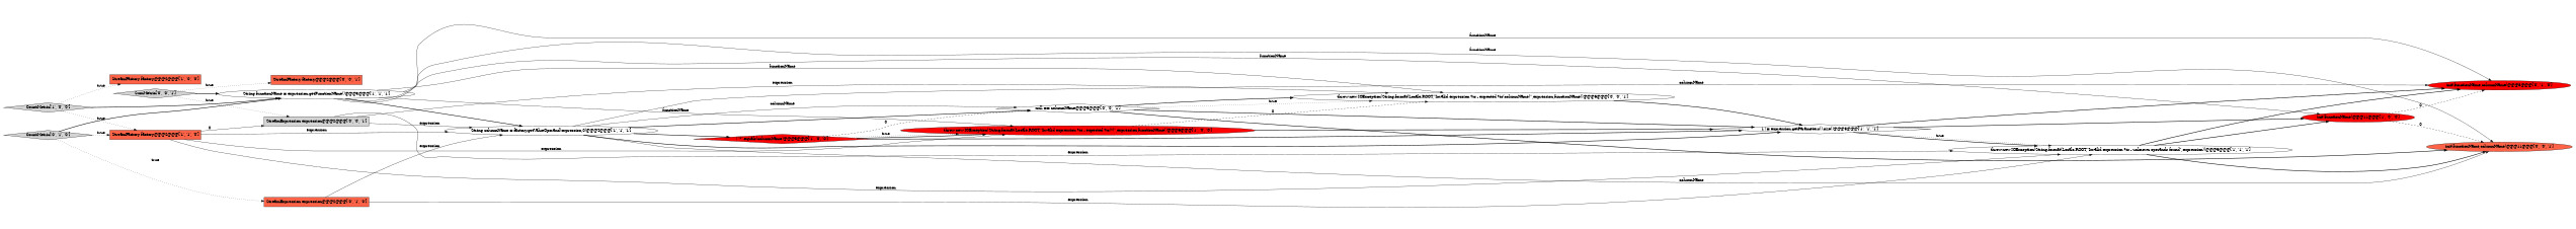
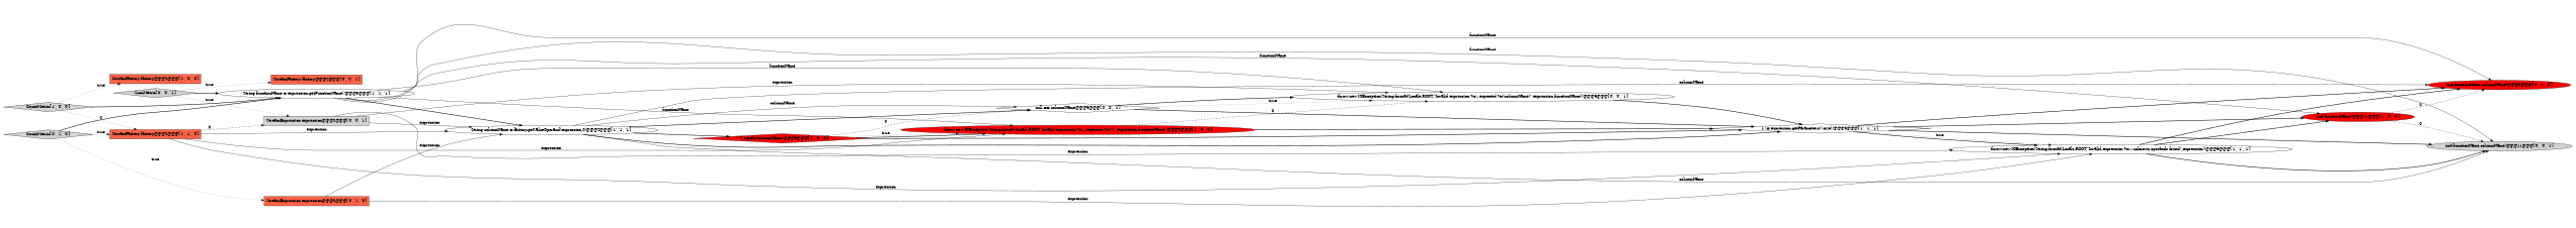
  digraph {
    rankdir=LR
    node [fillcolor=white shape=ellipse style=filled]
    edge [style=bold]
    n1 [fillcolor=lightgray label="SumMetric['0', '0', '1']" shape=diamond]
    n2 [fillcolor=lightgray label="StreamExpression expression@@@2@@@['0', '0', '1']" shape=box]
    n3 [fillcolor=tomato label="StreamFactory factory@@@2@@@['0', '0', '1']" shape=box]
    n4 [label="String functionName = expression.getFunctionName()@@@3@@@['1', '1', '1']"]
    n5 [label="throw new IOException(String.format(Locale.ROOT,\"Invalid expression %s - expected %s(columnName)\",expression,functionName))@@@6@@@['0', '0', '1']"]
    n6 [label="throw new IOException(String.format(Locale.ROOT,\"Invalid expression %s - unknown operands found\",expression))@@@9@@@['1', '1', '1']"]
    n7 [label="String columnName = factory.getValueOperand(expression,0)@@@4@@@['1', '1', '1']"]
-   n8 [fillcolor=tomato label="init(functionName,columnName)@@@11@@@['0', '0', '1']"]
+   n8 [fillcolor=lightgray label="init(functionName,columnName)@@@11@@@['0', '0', '1']"]
    n9 [fillcolor=red label="init(functionName,columnName)@@@8@@@['0', '1', '0']"]
    n10 [fillcolor=red label="init(functionName)@@@11@@@['1', '0', '0']"]
    n11 [fillcolor=red label="throw new IOException(String.format(Locale.ROOT,\"Invalid expression %s - expected %s(*)\",expression,functionName))@@@6@@@['1', '0', '0']"]
    n12 [label="null == columnName@@@5@@@['0', '0', '1']" shape=diamond]
    n13 [label="1 != expression.getParameters().size()@@@8@@@['1', '1', '1']" shape=diamond]
    n14 [fillcolor=tomato label="StreamExpression expression@@@2@@@['0', '1', '0']" shape=box]
    n15 [fillcolor=red label="!\"*\".equals(columnName)@@@5@@@['1', '0', '0']" shape=diamond]
    n16 [fillcolor=lightgray label="CountMetric['1', '0', '0']" shape=diamond]
    n17 [fillcolor=tomato label="StreamFactory factory@@@2@@@['1', '0', '0']" shape=box]
    n18 [fillcolor=tomato label="StreamFactory factory@@@2@@@['1', '1', '0']" shape=box]
    n19 [fillcolor=lightgray label="CountMetric['0', '1', '0']" shape=diamond]
    n1 -> n2 [label=true style=dotted]
    n1 -> n3 [label=true style=dotted]
    n1 -> n4
    n2 -> n5 [label=expression style=solid]
    n2 -> n6 [label=expression style=solid]
    n2 -> n7 [label=expression style=solid]
    n4 -> n5 [label=functionName style=solid]
    n4 -> n7
    n4 -> n8 [label=functionName style=solid]
    n4 -> n9 [label=functionName style=solid]
    n4 -> n10 [label=functionName style=solid]
    n4 -> n11 [label=functionName style=solid]
    n5 -> n13
    n6 -> n8
    n6 -> n9
    n6 -> n10
    n7 -> n8 [label=columnName style=solid]
    n7 -> n9 [label=columnName style=solid]
    n7 -> n12 [label=columnName style=solid]
    n7 -> n12
    n7 -> n13
    n7 -> n15
    n10 -> n8 [label=0 style=dashed]
    n10 -> n9 [label=0 style=dashed]
    n11 -> n5 [label=0 style=dashed]
    n11 -> n13
    n12 -> n5
    n12 -> n5 [label=true style=dotted]
    n12 -> n13
    n13 -> n6 [label=true style=dotted]
    n13 -> n6
-   n12 -> n8
+   n13 -> n8
    n13 -> n9
    n13 -> n10
    n14 -> n6 [label=expression style=solid]
    n14 -> n7 [label=expression style=solid]
    n15 -> n11 [label=true style=dotted]
    n15 -> n11
    n15 -> n12 [label=0 style=dashed]
    n15 -> n13
    n16 -> n4
    n16 -> n17 [label=true style=dotted]
-   n16 -> n18 [label=true style=dotted]
-   n18 -> n2 [label=0 style=solid]
+   n16 -> n18 [label=0 style=dotted]
+   n18 -> n2 [label=0 style=dashed]
    n18 -> n6 [label=expression style=solid]
    n18 -> n7 [label=expression style=solid]
    n18 -> n11 [label=expression style=solid]
    n19 -> n4
    n19 -> n14 [label=true style=dotted]
    n19 -> n18 [label=true style=dotted]
  }
